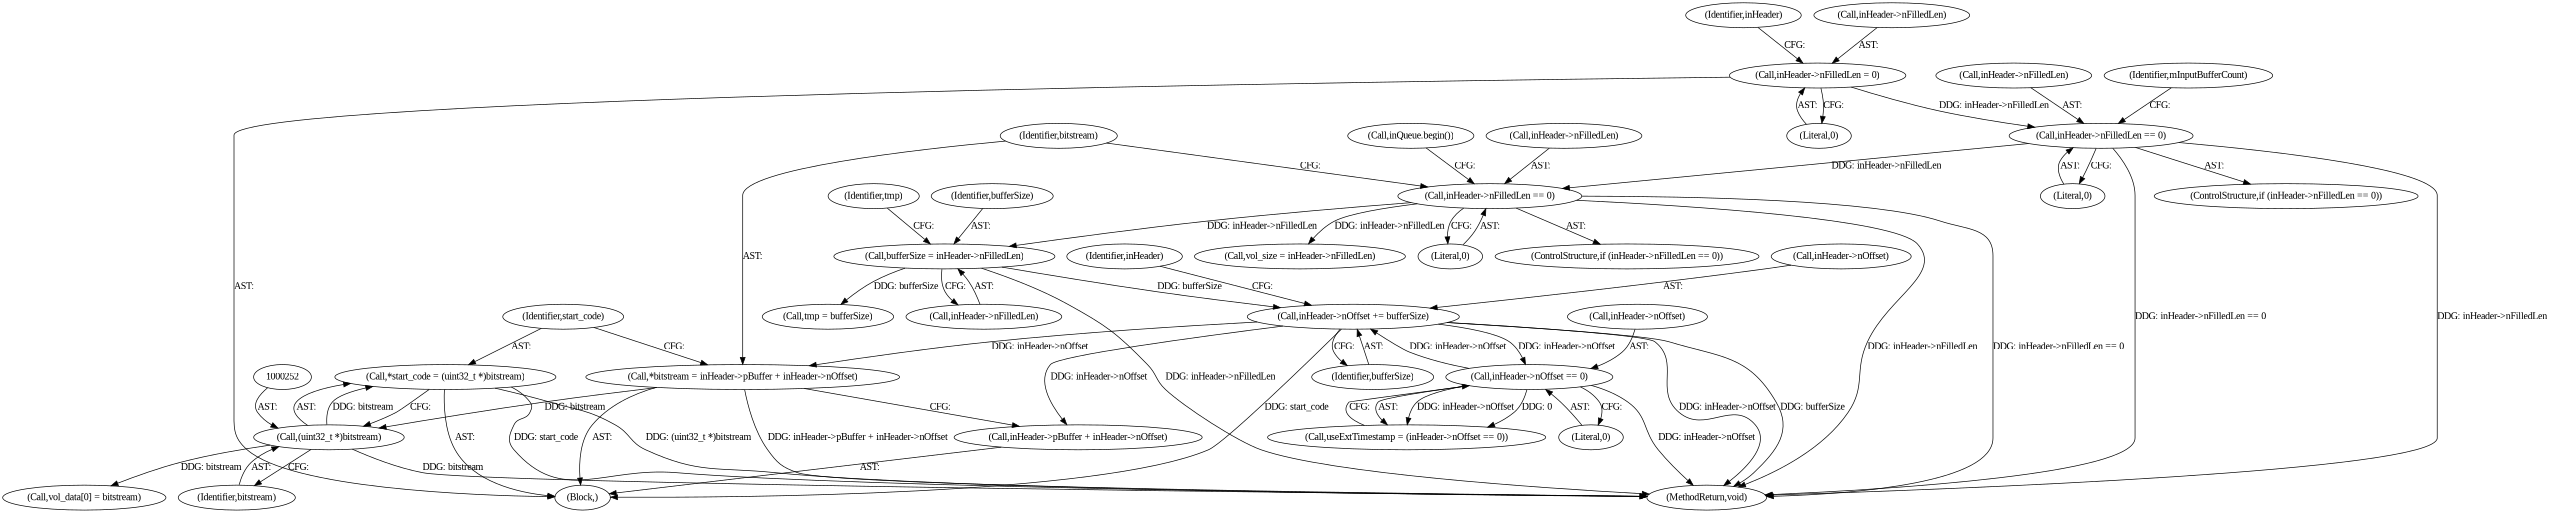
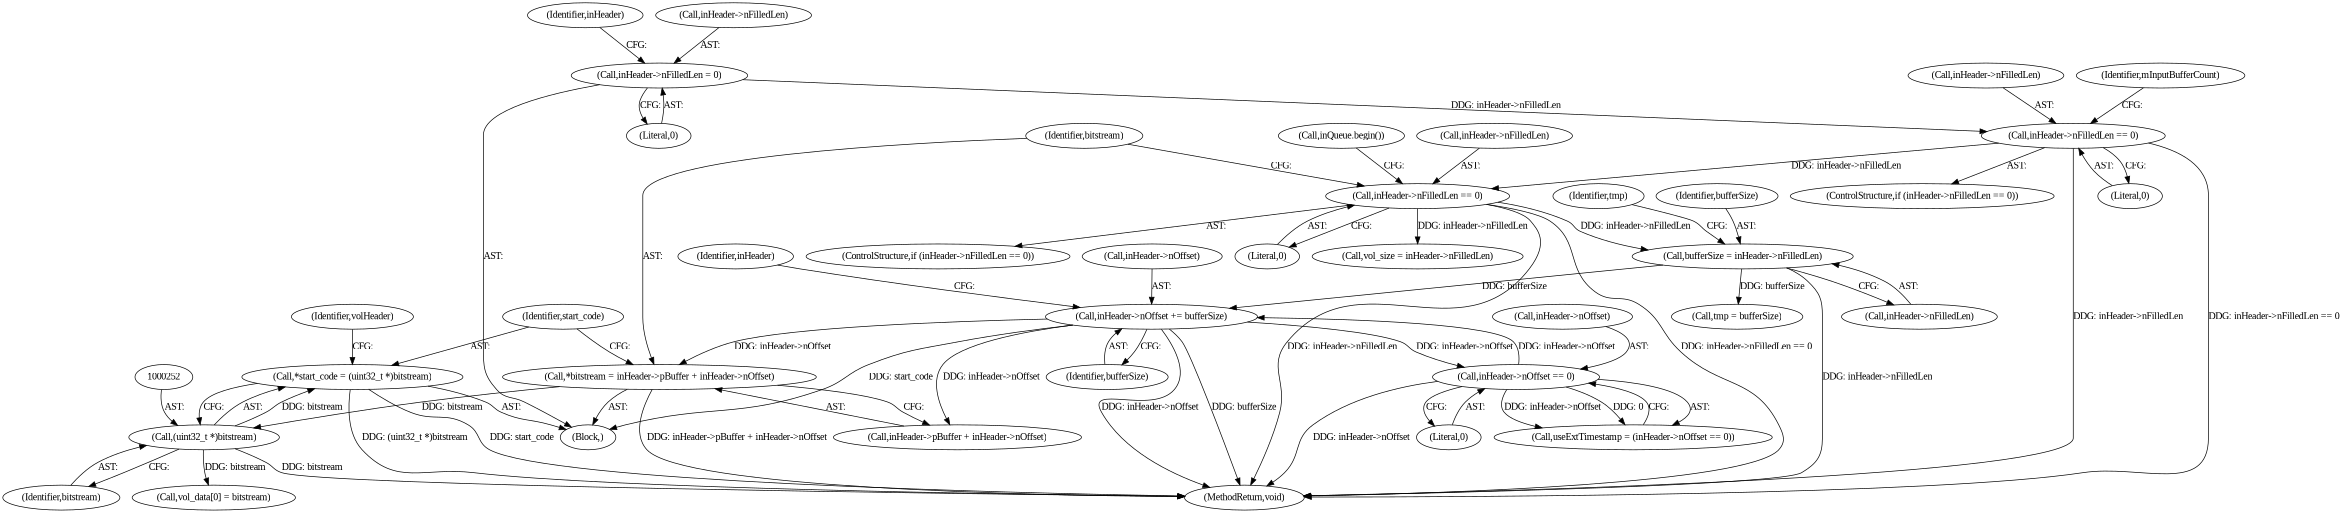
  digraph {
    fontname="Liberation Serif"
    node [fontname="Liberation Serif"]
    edge [fontname="Liberation Serif"]
    n1 [label="(Call,*start_code = (uint32_t *)bitstream)"]
    n2 [label="(Call,(uint32_t *)bitstream)"]
    n3 [label="(Block,)"]
    n4 [label="(MethodReturn,void)"]
    n5 [label="(Identifier,bitstream)"]
    n6 [label="(Call,vol_data[0] = bitstream)"]
    n7 [label="(Call,*bitstream = inHeader->pBuffer + inHeader->nOffset)"]
    n8 [label="(Call,inHeader->pBuffer + inHeader->nOffset)"]
    n9 [label="(Call,inHeader->nOffset += bufferSize)"]
    n10 [label="(Call,inHeader->nOffset == 0)"]
    n11 [label="(Identifier,bufferSize)"]
    n12 [label="(Call,useExtTimestamp = (inHeader->nOffset == 0))"]
    n13 [label="(Literal,0)"]
    n14 [label="(Call,bufferSize = inHeader->nFilledLen)"]
    n15 [label="(Call,tmp = bufferSize)"]
    n16 [label="(Call,inHeader->nFilledLen)"]
    n17 [label="(Call,inHeader->nFilledLen == 0)"]
    n18 [label="(Call,vol_size = inHeader->nFilledLen)"]
    n19 [label="(Literal,0)"]
    n20 [label="(ControlStructure,if (inHeader->nFilledLen == 0))"]
    n21 [label="(Call,inHeader->nFilledLen == 0)"]
    n22 [label="(ControlStructure,if (inHeader->nFilledLen == 0))"]
    n23 [label="(Literal,0)"]
    n24 [label="(Call,inHeader->nFilledLen = 0)"]
    n25 [label="(Literal,0)"]
    n26 [label="(Identifier,inHeader)"]
    n27 [label="(Identifier,start_code)"]
    n28 [label="(Call,inQueue.begin())"]
    n29 [label="(Call,inHeader->nFilledLen)"]
    n30 [label="(Identifier,bufferSize)"]
    n31 [label="(Call,inHeader->nOffset)"]
    n32 [label="(Identifier,inHeader)"]
    n33 [label="(Call,inHeader->nFilledLen)"]
    n34 [label="(Call,inHeader->nFilledLen)"]
    n35 [label="(Identifier,tmp)"]
+   n36 [label="(Identifier,volHeader)"]
    n37 [label="(Identifier,mInputBufferCount)"]
    n38 [label="(Call,inHeader->nOffset)"]
    n39 [label="(Identifier,bitstream)"]
    1000252
    n1 -> n2 [label="CFG: "]
    n1 -> n3 [label="AST: "]
    n1 -> n4 [label="DDG: (uint32_t *)bitstream"]
    n1 -> n4 [label="DDG: start_code"]
    n2 -> n1 [label="AST: "]
    n2 -> n1 [label="DDG: bitstream"]
    n2 -> n4 [label="DDG: bitstream"]
    n2 -> n5 [label="CFG: "]
    n2 -> n6 [label="DDG: bitstream"]
    n5 -> n2 [label="AST: "]
    n7 -> n2 [label="DDG: bitstream"]
    n7 -> n3 [label="AST: "]
    n7 -> n4 [label="DDG: inHeader->pBuffer + inHeader->nOffset"]
    n7 -> n8 [label="CFG: "]
-   n8 -> n3 [label="AST: "]
+   n8 -> n7 [label="AST: "]
    n9 -> n3 [label="DDG: start_code"]
    n9 -> n4 [label="DDG: inHeader->nOffset"]
    n9 -> n4 [label="DDG: bufferSize"]
    n9 -> n7 [label="DDG: inHeader->nOffset"]
    n9 -> n8 [label="DDG: inHeader->nOffset"]
    n9 -> n10 [label="DDG: inHeader->nOffset"]
    n9 -> n11 [label="CFG: "]
    n10 -> n4 [label="DDG: inHeader->nOffset"]
    n10 -> n9 [label="DDG: inHeader->nOffset"]
    n10 -> n12 [label="AST: "]
    n10 -> n12 [label="DDG: inHeader->nOffset"]
    n10 -> n12 [label="DDG: 0"]
    n10 -> n13 [label="CFG: "]
    n11 -> n9 [label="AST: "]
    n12 -> n10 [label="CFG: "]
    n13 -> n10 [label="AST: "]
    n14 -> n4 [label="DDG: inHeader->nFilledLen"]
    n14 -> n9 [label="DDG: bufferSize"]
    n14 -> n15 [label="DDG: bufferSize"]
    n14 -> n16 [label="CFG: "]
    n16 -> n14 [label="AST: "]
    n17 -> n4 [label="DDG: inHeader->nFilledLen == 0"]
    n17 -> n4 [label="DDG: inHeader->nFilledLen"]
    n17 -> n14 [label="DDG: inHeader->nFilledLen"]
    n17 -> n18 [label="DDG: inHeader->nFilledLen"]
    n17 -> n19 [label="CFG: "]
    n17 -> n20 [label="AST: "]
    n19 -> n17 [label="AST: "]
    n21 -> n4 [label="DDG: inHeader->nFilledLen == 0"]
    n21 -> n4 [label="DDG: inHeader->nFilledLen"]
    n21 -> n17 [label="DDG: inHeader->nFilledLen"]
    n21 -> n22 [label="AST: "]
    n21 -> n23 [label="CFG: "]
    n23 -> n21 [label="AST: "]
    n24 -> n3 [label="AST: "]
    n24 -> n21 [label="DDG: inHeader->nFilledLen"]
    n24 -> n25 [label="CFG: "]
    n25 -> n24 [label="AST: "]
    n26 -> n24 [label="CFG: "]
    n27 -> n1 [label="AST: "]
    n27 -> n7 [label="CFG: "]
    n28 -> n17 [label="CFG: "]
    n29 -> n21 [label="AST: "]
    n30 -> n14 [label="AST: "]
    n31 -> n9 [label="AST: "]
    n32 -> n9 [label="CFG: "]
    n33 -> n17 [label="AST: "]
    n34 -> n24 [label="AST: "]
    n35 -> n14 [label="CFG: "]
+   n36 -> n1 [label="CFG: "]
    n37 -> n21 [label="CFG: "]
    n38 -> n10 [label="AST: "]
    n39 -> n7 [label="AST: "]
    n39 -> n17 [label="CFG: "]
    1000252 -> n2 [label="AST: "]
  }
